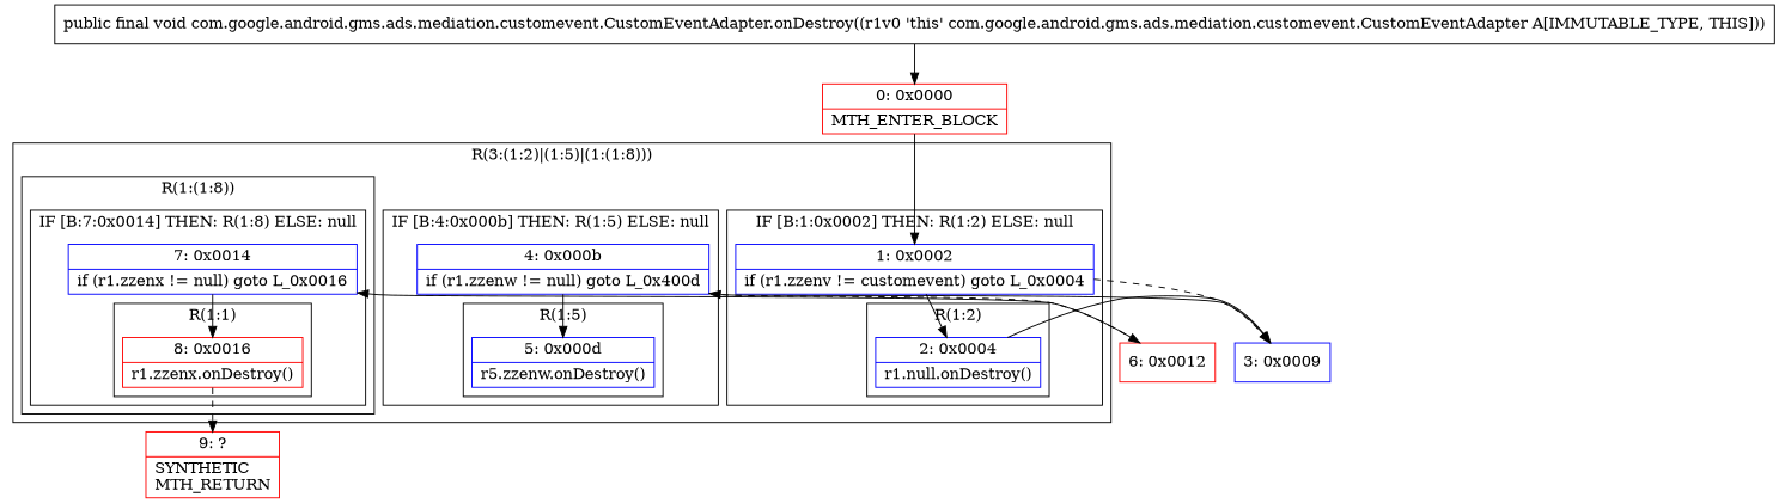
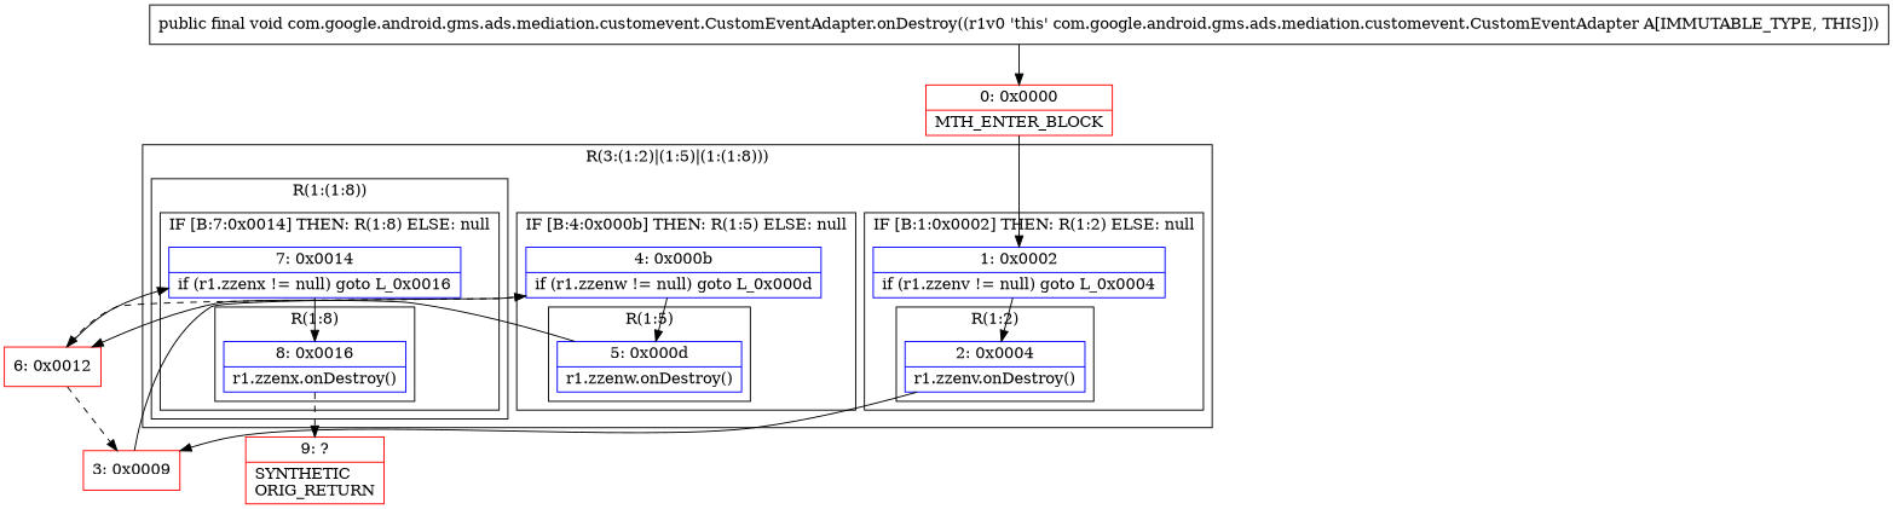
  digraph {
    node [color=blue shape=record]
-   n1 [label="{2\:\ 0x0004|r1.null.onDestroy()\l}"]
-   n2 [label="{1\:\ 0x0002|if (r1.zzenv != customevent) goto L_0x0004\l}"]
-   n3 [label="{5\:\ 0x000d|r5.zzenw.onDestroy()\l}"]
-   n4 [label="{4\:\ 0x000b|if (r1.zzenw != null) goto L_0x400d\l}"]
-   n5 [color=red label="{8\:\ 0x0016|r1.zzenx.onDestroy()\l}"]
+   n1 [label="{2\:\ 0x0004|r1.zzenv.onDestroy()\l}"]
+   n2 [label="{1\:\ 0x0002|if (r1.zzenv != null) goto L_0x0004\l}"]
+   n3 [label="{5\:\ 0x000d|r1.zzenw.onDestroy()\l}"]
+   n4 [label="{4\:\ 0x000b|if (r1.zzenw != null) goto L_0x000d\l}"]
+   n5 [label="{8\:\ 0x0016|r1.zzenx.onDestroy()\l}"]
    n6 [label="{7\:\ 0x0014|if (r1.zzenx != null) goto L_0x0016\l}"]
-   n7 [label="{3\:\ 0x0009}"]
+   n7 [color=red label="{3\:\ 0x0009}"]
    n8 [color=red label="{6\:\ 0x0012}"]
-   n9 [color=red label="{9\:\ ?|SYNTHETIC\lMTH_RETURN\l}"]
+   n9 [color=red label="{9\:\ ?|SYNTHETIC\lORIG_RETURN\l}"]
    n10 [color=red label="{0\:\ 0x0000|MTH_ENTER_BLOCK\l}"]
    n11 [label="{public final void com.google.android.gms.ads.mediation.customevent.CustomEventAdapter.onDestroy((r1v0 'this' com.google.android.gms.ads.mediation.customevent.CustomEventAdapter A[IMMUTABLE_TYPE, THIS])) }" color=""]
    subgraph cluster_1 {
      label="R(3:(1:2)|(1:5)|(1:(1:8)))"
      subgraph cluster_2 {
        label="IF [B:1:0x0002] THEN: R(1:2) ELSE: null"
        n2
        subgraph cluster_3 {
          label="R(1:2)"
          n1
        }
      }
      subgraph cluster_4 {
        label="IF [B:4:0x000b] THEN: R(1:5) ELSE: null"
        n4
        subgraph cluster_5 {
          label="R(1:5)"
          n3
        }
      }
      subgraph cluster_6 {
        label="R(1:(1:8))"
        subgraph cluster_7 {
          label="IF [B:7:0x0014] THEN: R(1:8) ELSE: null"
          n6
          subgraph cluster_8 {
-           label="R(1:1)"
+           label="R(1:8)"
            n5
          }
        }
      }
    }
    n1 -> n7
    n2 -> n1
-   n2 -> n7 [style=dashed]
+   n8 -> n7 [style=dashed]
+   n3 -> n8
    n4 -> n3
    n4 -> n8 [style=dashed]
    n5 -> n9 [style=dashed]
    n6 -> n5
    n7 -> n4
    n8 -> n6
    n10 -> n2
    n11 -> n10
  }
